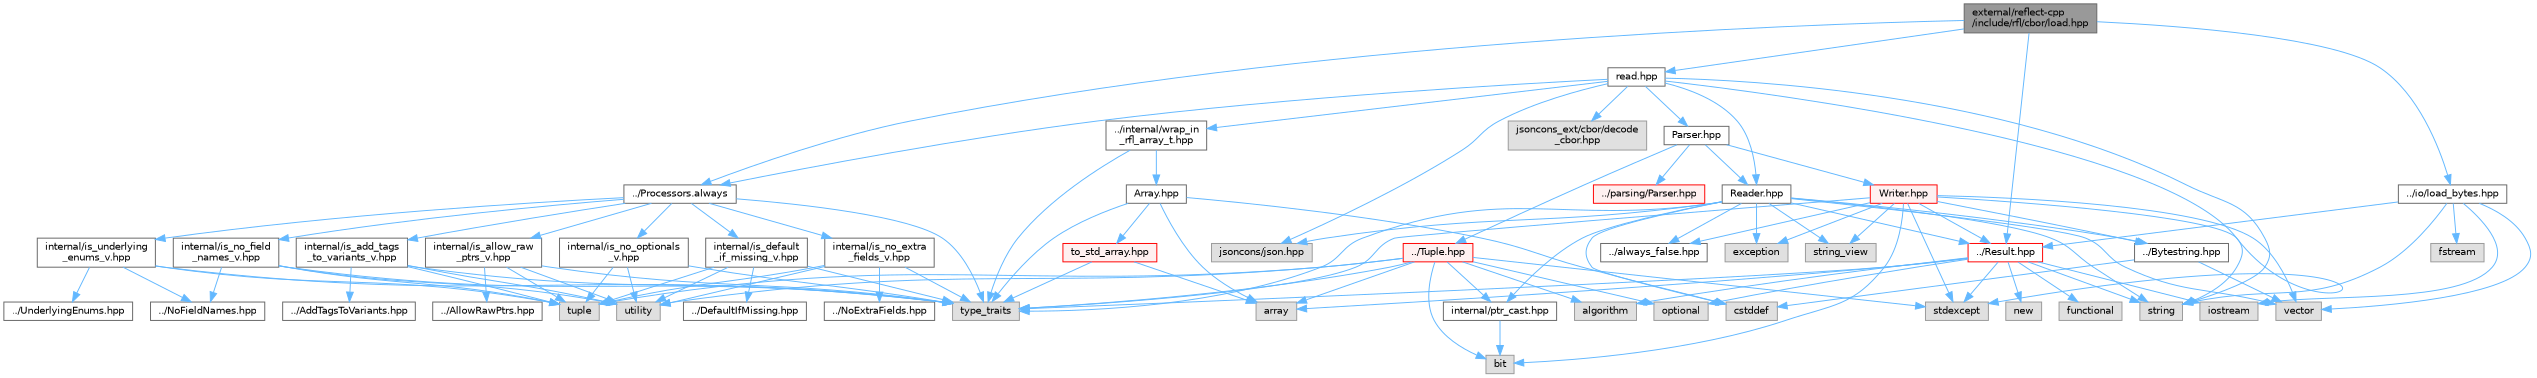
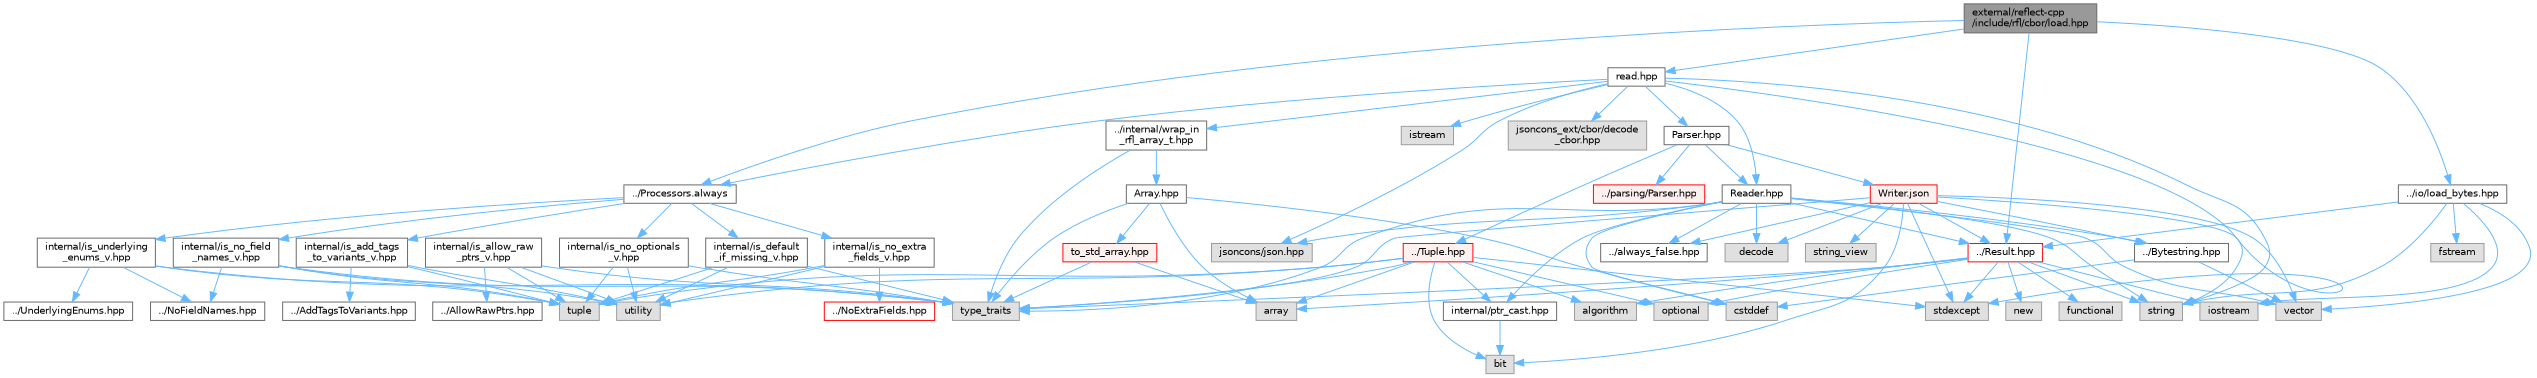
  digraph {
    node [color=grey40 fillcolor=white fontname=Helvetica fontsize=10 shape=box style=filled]
    edge [color=steelblue1 fontname=Helvetica fontsize=10 labelfontname=Helvetica labelfontsize=10 style=solid]
    n1 [color=gray40 fillcolor=grey60 fontcolor=black height=0.2 label="external/reflect-cpp\l/include/rfl/cbor/load.hpp" width=0.4]
    n2 [height=0.2 label="../Processors.always" width=0.4]
    n3 [color=red height=0.2 label="../Result.hpp" width=0.4]
    n4 [height=0.2 label="../io/load_bytes.hpp" width=0.4]
    n5 [height=0.2 label="read.hpp" width=0.4]
    n6 [color=grey60 fillcolor="#E0E0E0" height=0.2 label=type_traits width=0.4]
    n7 [height=0.2 label="internal/is_add_tags\l_to_variants_v.hpp" width=0.4]
    n8 [height=0.2 label="internal/is_allow_raw\l_ptrs_v.hpp" width=0.4]
    n9 [height=0.2 label="internal/is_default\l_if_missing_v.hpp" width=0.4]
    n10 [height=0.2 label="internal/is_no_extra\l_fields_v.hpp" width=0.4]
    n11 [height=0.2 label="internal/is_no_field\l_names_v.hpp" width=0.4]
    n12 [height=0.2 label="internal/is_no_optionals\l_v.hpp" width=0.4]
    n13 [height=0.2 label="internal/is_underlying\l_enums_v.hpp" width=0.4]
    n14 [color=grey60 fillcolor="#E0E0E0" height=0.2 label=algorithm width=0.4]
    n15 [color=grey60 fillcolor="#E0E0E0" height=0.2 label=array width=0.4]
    n16 [color=grey60 fillcolor="#E0E0E0" height=0.2 label=functional width=0.4]
    n17 [color=grey60 fillcolor="#E0E0E0" height=0.2 label=iostream width=0.4]
    n18 [color=grey60 fillcolor="#E0E0E0" height=0.2 label=new width=0.4]
    n19 [color=grey60 fillcolor="#E0E0E0" height=0.2 label=optional width=0.4]
    n20 [color=grey60 fillcolor="#E0E0E0" height=0.2 label=stdexcept width=0.4]
    n21 [color=grey60 fillcolor="#E0E0E0" height=0.2 label=string width=0.4]
    n22 [color=grey60 fillcolor="#E0E0E0" height=0.2 label=fstream width=0.4]
    n23 [color=grey60 fillcolor="#E0E0E0" height=0.2 label=vector width=0.4]
+   n24 [color=grey60 fillcolor="#E0E0E0" height=0.2 label=istream width=0.4]
    n25 [color=grey60 fillcolor="#E0E0E0" height=0.2 label="jsoncons/json.hpp" width=0.4]
    n26 [color=grey60 fillcolor="#E0E0E0" height=0.2 label="jsoncons_ext/cbor/decode\l_cbor.hpp" width=0.4]
    n27 [height=0.2 label="../internal/wrap_in\l_rfl_array_t.hpp" width=0.4]
    n28 [height=0.2 label="Parser.hpp" width=0.4]
    n29 [height=0.2 label="Reader.hpp" width=0.4]
    n30 [color=grey60 fillcolor="#E0E0E0" height=0.2 label=tuple width=0.4]
    n31 [color=grey60 fillcolor="#E0E0E0" height=0.2 label=utility width=0.4]
    n32 [height=0.2 label="../AddTagsToVariants.hpp" width=0.4]
    n33 [height=0.2 label="../AllowRawPtrs.hpp" width=0.4]
-   n34 [height=0.2 label="../DefaultIfMissing.hpp" width=0.4]
-   n35 [height=0.2 label="../NoExtraFields.hpp" width=0.4]
+   n35 [color=red height=0.2 label="../NoExtraFields.hpp" width=0.4]
    n36 [height=0.2 label="../NoFieldNames.hpp" width=0.4]
    n37 [height=0.2 label="../UnderlyingEnums.hpp" width=0.4]
    n38 [color=grey60 fillcolor="#E0E0E0" height=0.2 label=bit width=0.4]
    n39 [height=0.2 label="Array.hpp" width=0.4]
    n40 [color=red fillcolor="#FFF0F0" height=0.2 label="../Tuple.hpp" width=0.4]
    n41 [color=red fillcolor="#FFF0F0" height=0.2 label="../parsing/Parser.hpp" width=0.4]
-   n42 [color=red fillcolor="#FFF0F0" height=0.2 label="Writer.hpp" width=0.4]
+   n42 [color=red fillcolor="#FFF0F0" height=0.2 label="Writer.json" width=0.4]
    n43 [color=grey60 fillcolor="#E0E0E0" height=0.2 label=cstddef width=0.4]
    n44 [height=0.2 label="internal/ptr_cast.hpp" width=0.4]
-   n45 [color=grey60 fillcolor="#E0E0E0" height=0.2 label=exception width=0.4]
+   n45 [color=grey60 fillcolor="#E0E0E0" height=0.2 label=decode width=0.4]
    n46 [color=grey60 fillcolor="#E0E0E0" height=0.2 label=string_view width=0.4]
    n47 [height=0.2 label="../Bytestring.hpp" width=0.4]
    n48 [height=0.2 label="../always_false.hpp" width=0.4]
    n49 [color=red fillcolor="#FFF0F0" height=0.2 label="to_std_array.hpp" width=0.4]
    n1 -> n2
    n1 -> n3
    n1 -> n4
    n1 -> n5
-   n2 -> n6
    n2 -> n7
-   n2 -> n8
    n2 -> n9
    n2 -> n10
    n2 -> n11
    n2 -> n12
    n2 -> n13
    n3 -> n6
    n3 -> n14
    n3 -> n15
    n3 -> n16
    n3 -> n17
    n3 -> n18
    n3 -> n19
    n3 -> n20
    n3 -> n21
    n4 -> n3
    n4 -> n17
    n4 -> n21
    n4 -> n22
    n4 -> n23
    n5 -> n2
    n5 -> n20
    n5 -> n21
+   n5 -> n24
    n5 -> n25
    n5 -> n26
    n5 -> n27
    n5 -> n28
    n5 -> n29
-   n7 -> n6
    n7 -> n30
    n7 -> n31
    n7 -> n32
    n8 -> n6
    n8 -> n30
    n8 -> n31
    n8 -> n33
    n9 -> n6
    n9 -> n30
    n9 -> n31
-   n9 -> n34
-   n10 -> n6
    n10 -> n30
    n10 -> n31
    n10 -> n35
    n11 -> n6
    n11 -> n30
    n11 -> n31
    n11 -> n36
    n12 -> n6
    n12 -> n30
    n12 -> n31
    n13 -> n6
    n13 -> n30
    n13 -> n36
    n13 -> n37
    n27 -> n6
    n27 -> n39
    n28 -> n29
    n28 -> n40
    n28 -> n41
    n28 -> n42
    n29 -> n3
    n29 -> n6
    n29 -> n21
    n29 -> n23
    n29 -> n25
    n29 -> n43
    n29 -> n44
    n29 -> n45
-   n29 -> n46
    n29 -> n47
    n29 -> n48
    n39 -> n6
    n39 -> n15
    n39 -> n43
    n39 -> n49
    n40 -> n6
    n40 -> n14
    n40 -> n15
    n40 -> n19
    n40 -> n20
    n40 -> n30
    n40 -> n31
    n40 -> n38
    n40 -> n44
    n42 -> n3
    n42 -> n6
    n42 -> n20
    n42 -> n21
    n42 -> n23
    n42 -> n38
    n42 -> n45
    n42 -> n46
    n42 -> n47
    n42 -> n48
    n44 -> n38
    n47 -> n23
    n47 -> n43
    n49 -> n6
    n49 -> n15
  }
